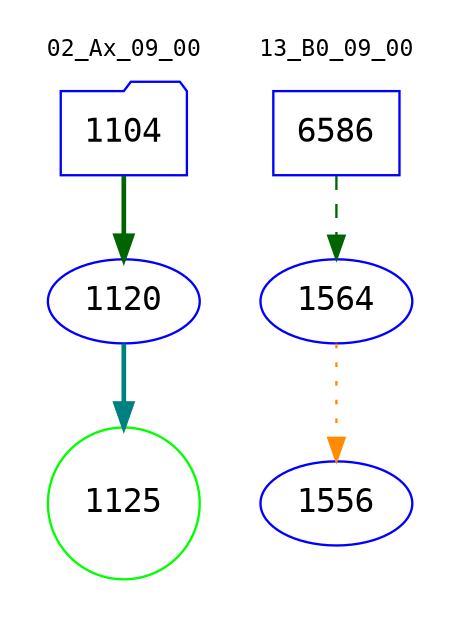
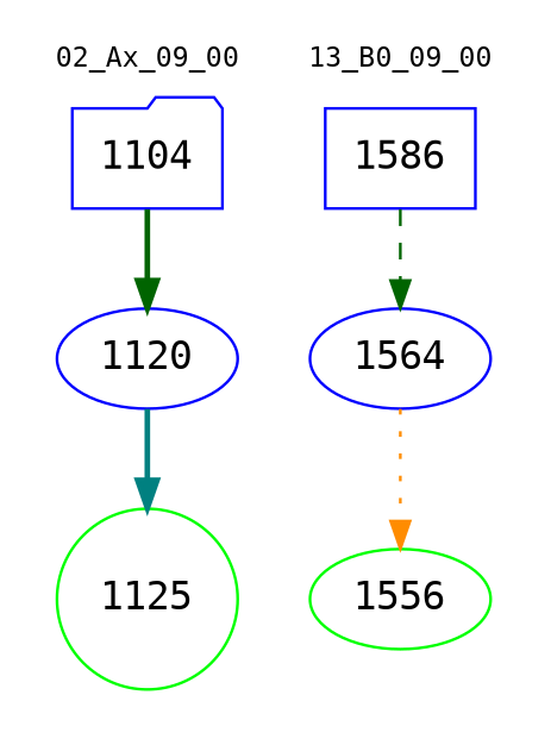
  digraph {
    fontname="DejaVu Sans Mono"
    node [color=blue fontname="DejaVu Sans Mono" shape=ellipse]
    edge [color=darkgreen fontname="DejaVu Sans Mono" style=bold]
    n1 [label=1120]
    n2 [label=1104 shape=folder]
    n3 [color=green label=1125 shape=circle]
    n4 [label=1564]
-   n5 [label=1556]
-   n6 [label=6586 shape=box]
+   n5 [color=green label=1556]
+   n6 [label=1586 shape=box]
    subgraph cluster_1 {
      color=white
      fontsize=10
      label="02_Ax_09_00"
      n1
      n2
      n3
    }
    subgraph cluster_2 {
      color=white
      fontsize=10
      label="13_B0_09_00"
      n4
      n5
      n6
    }
    n1 -> n3 [color=teal]
    n2 -> n1
    n4 -> n5 [color=darkorange style=dotted]
    n6 -> n4 [style=dashed]
  }
